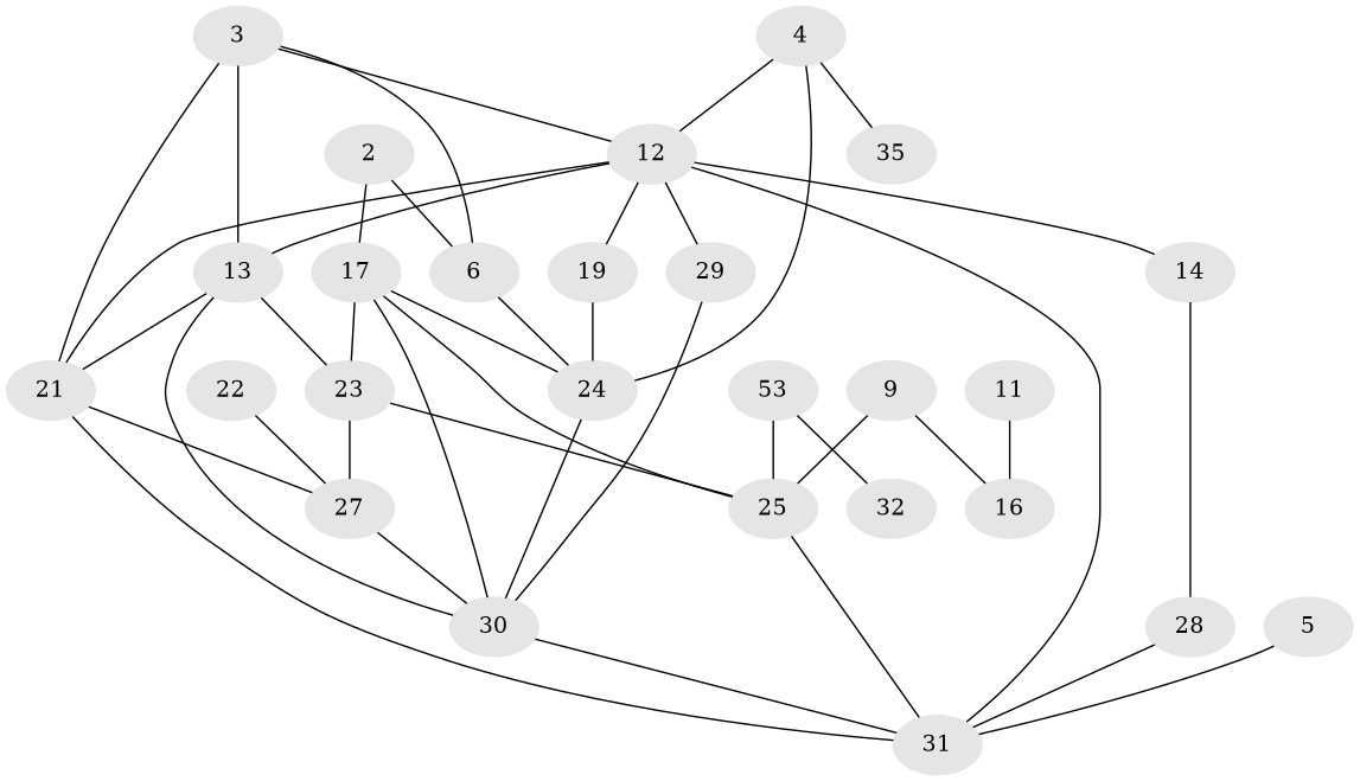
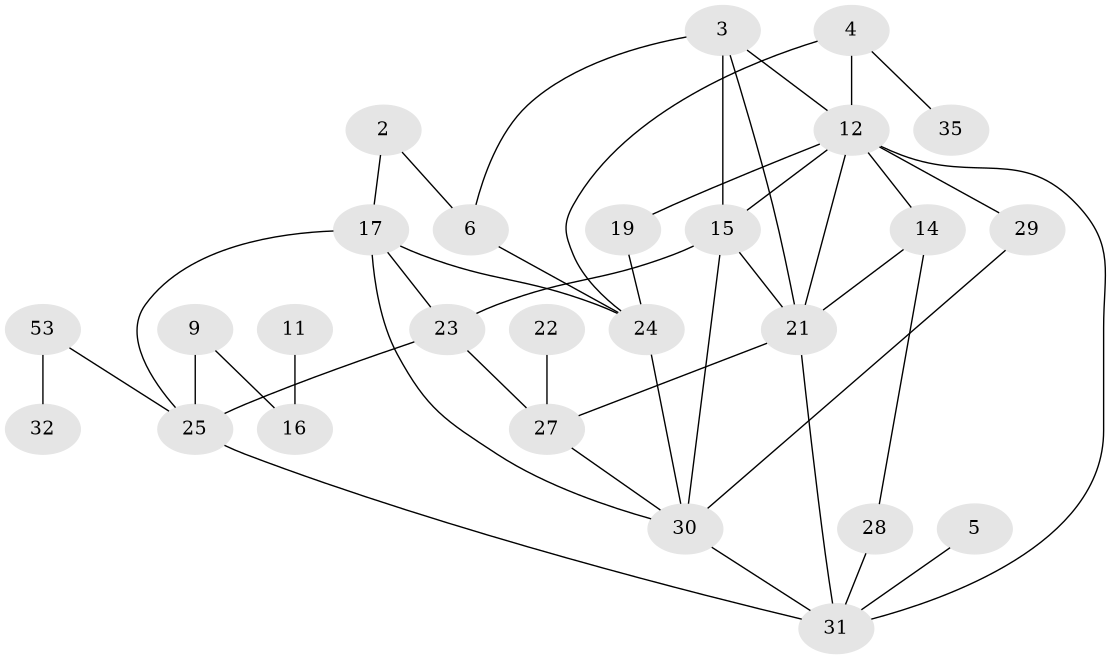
  graph {
    node [color=gray90 style=filled]
    edge [weight=1.0]
    2
    6
    17
    24
    25
    23
    30
    3
    12
-   15 [label=13]
+   15
    21
    31
    14
    19
    29
    27
    4
    35
    5
    22
    9
    16
    11
    28
    n25 [label=53]
    32
    2 -- 6
    2 -- 17
    6 -- 24
    17 -- 24
    17 -- 25 [weight=2.0]
    17 -- 23
    17 -- 30
    24 -- 30
    25 -- 31
    23 -- 25
    23 -- 27 [weight=2.0]
    30 -- 31
    3 -- 6
    3 -- 12
    3 -- 15 [weight=2.0]
    3 -- 21
    12 -- 15 [weight=2.0]
    12 -- 21 [weight=2.0]
    12 -- 31
    12 -- 14
    12 -- 19
    12 -- 29 [weight=2.0]
    15 -- 23 [weight=2.0]
    15 -- 30
    15 -- 21
    21 -- 31
    21 -- 27
+   14 -- 21
    14 -- 28
    19 -- 24
    29 -- 30
    27 -- 30
    4 -- 24 [weight=2.0]
    4 -- 12 [weight=2.0]
    4 -- 35
    5 -- 31
    22 -- 27
    9 -- 25 [weight=2.0]
    9 -- 16
    11 -- 16
    28 -- 31
    n25 -- 25
    n25 -- 32
  }
